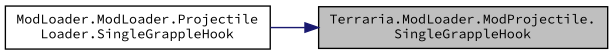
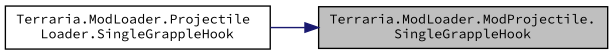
  digraph {
    rankdir=RL
    fontname="Source Code Pro"
    node [color=black fontname="Source Code Pro" fontsize=10 shape=record style=filled]
    n1 [fillcolor=grey75 fontcolor=black height=0.2 label="Terraria.ModLoader.ModProjectile.\lSingleGrappleHook" width=0.4]
-   n2 [fillcolor=white height=0.2 label="ModLoader.ModLoader.Projectile\lLoader.SingleGrappleHook" width=0.4]
+   n2 [fillcolor=white height=0.2 label="Terraria.ModLoader.Projectile\lLoader.SingleGrappleHook" width=0.4]
    n1 -> n2 [color=midnightblue dir=back fontname="Source Code Pro" fontsize=10 labelfontname=Helvetica labelfontsize=10 style=solid]
  }
